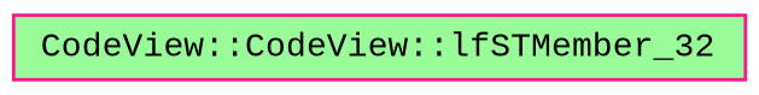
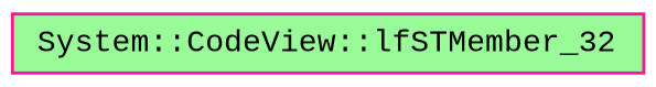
  digraph {
    rankdir=LR
    fontname="Liberation Mono"
-   n1 [color=deeppink fillcolor=palegreen fontname="Liberation Mono" fontsize=10 height=0.2 label="CodeView::CodeView::lfSTMember_32" shape=record style=filled width=0.4]
+   n1 [color=deeppink fillcolor=palegreen fontname="Liberation Mono" fontsize=10 height=0.2 label="System::CodeView::lfSTMember_32" shape=record style=filled width=0.4]
  }
